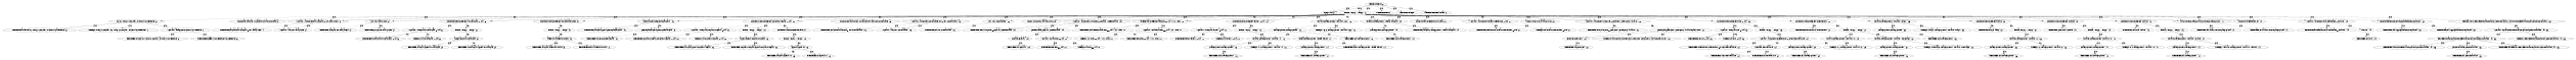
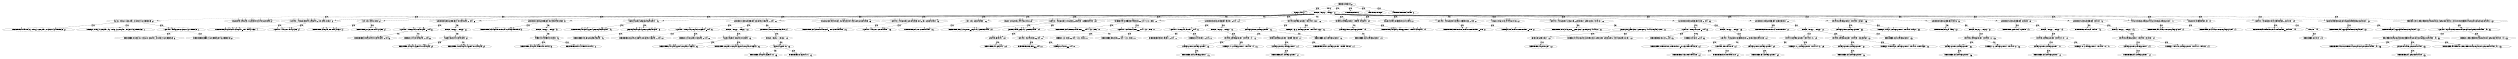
  digraph {
    edge [arrowhead=normal style=dashed]
    n1 [label=<(METHOD,execute)<SUB>81</SUB>>]
    n2 [label=<(PARAM,this)<SUB>81</SUB>>]
    n3 [label=<(BLOCK,&lt;empty&gt;,&lt;empty&gt;)<SUB>81</SUB>>]
    n4 [label=<(MODIFIER,PUBLIC)>]
    n5 [label=<(MODIFIER,VIRTUAL)>]
    n6 [label=<(METHOD_RETURN,boolean)<SUB>81</SUB>>]
    n7 [label=<(log,log(&quot;Using jvc compiler&quot;, Project.MSG_VERBOSE))<SUB>82</SUB>>]
    n8 [label=<(LOCAL,Path classpath: org.apache.tools.ant.types.Path)<SUB>84</SUB>>]
    n9 [label=<(&lt;operator&gt;.assignment,Path classpath = new Path(project))<SUB>84</SUB>>]
    n10 [label=<(&lt;init&gt;,new Path(project))<SUB>84</SUB>>]
    n11 [label=<(CONTROL_STRUCTURE,IF,if (bootclasspath != null))<SUB>88</SUB>>]
    n12 [label=<(CONTROL_STRUCTURE,IF,if (includeJavaRuntime))<SUB>92</SUB>>]
    n13 [label=<(append,append(getCompileClasspath()))<SUB>98</SUB>>]
    n14 [label=<(CONTROL_STRUCTURE,IF,if (compileSourcepath != null))<SUB>102</SUB>>]
    n15 [label=<(LOCAL,Commandline cmd: org.apache.tools.ant.types.Commandline)<SUB>108</SUB>>]
    n16 [label=<(&lt;operator&gt;.assignment,Commandline cmd = new Commandline())<SUB>108</SUB>>]
    n17 [label=<(&lt;init&gt;,new Commandline())<SUB>108</SUB>>]
    n18 [label=<(LOCAL,String exec: java.lang.String)<SUB>109</SUB>>]
    n19 [label=<(&lt;operator&gt;.assignment,String exec = getJavac().getExecutable())<SUB>109</SUB>>]
    n20 [label=<(setExecutable,setExecutable(exec == null ? &quot;jvc&quot; : exec))<SUB>110</SUB>>]
    n21 [label=<(CONTROL_STRUCTURE,IF,if (destDir != null))<SUB>112</SUB>>]
    n22 [label=<(setValue,createArgument().setValue(&quot;/cp:p&quot;))<SUB>118</SUB>>]
    n23 [label=<(setPath,createArgument().setPath(classpath))<SUB>419</SUB>>]
    n24 [label=<(LOCAL,boolean msExtensions: boolean)<SUB>121</SUB>>]
    n25 [label=<(&lt;operator&gt;.assignment,boolean msExtensions = true)<SUB>121</SUB>>]
    n26 [label=<(LOCAL,String mse: java.lang.String)<SUB>122</SUB>>]
    n27 [label=<(&lt;operator&gt;.assignment,String mse = getProject().getProperty(&quot;build.co...)<SUB>122</SUB>>]
    n28 [label=<(CONTROL_STRUCTURE,IF,if (mse != null))<SUB>123</SUB>>]
    n29 [label=<(CONTROL_STRUCTURE,IF,if (msExtensions))<SUB>127</SUB>>]
    n30 [label=<(setValue,createArgument().setValue(&quot;/nologo&quot;))<SUB>135</SUB>>]
    n31 [label=<(CONTROL_STRUCTURE,IF,if (debug))<SUB>137</SUB>>]
    n32 [label=<(CONTROL_STRUCTURE,IF,if (optimize))<SUB>140</SUB>>]
    n33 [label=<(CONTROL_STRUCTURE,IF,if (verbose))<SUB>143</SUB>>]
    n34 [label=<(addCurrentCompilerArgs,addCurrentCompilerArgs(cmd))<SUB>147</SUB>>]
    n35 [label=<(LOCAL,int firstFileName: int)<SUB>149</SUB>>]
    n36 [label=<(&lt;operator&gt;.assignment,int firstFileName = cmd.size())<SUB>149</SUB>>]
    n37 [label=<(logAndAddFilesToCompile,logAndAddFilesToCompile(cmd))<SUB>150</SUB>>]
    n38 [label=<(RETURN,return executeExternalCompile(cmd.getCommandlin...,return executeExternalCompile(cmd.getCommandlin...)<SUB>152</SUB>>]
    n39 [label=<(IDENTIFIER,attributes,log(&quot;Using jvc compiler&quot;, Project.MSG_VERBOSE))<SUB>82</SUB>>]
    n40 [label=<(LITERAL,&quot;Using jvc compiler&quot;,log(&quot;Using jvc compiler&quot;, Project.MSG_VERBOSE))<SUB>82</SUB>>]
    n41 [label=<(&lt;operator&gt;.fieldAccess,Project.MSG_VERBOSE)<SUB>82</SUB>>]
    n42 [label=<(IDENTIFIER,classpath,Path classpath = new Path(project))<SUB>84</SUB>>]
    n43 [label=<(&lt;operator&gt;.alloc,new Path(project))<SUB>84</SUB>>]
    n44 [label=<(IDENTIFIER,classpath,new Path(project))<SUB>84</SUB>>]
    n45 [label=<(IDENTIFIER,project,new Path(project))<SUB>84</SUB>>]
    n46 [label=<(&lt;operator&gt;.notEquals,bootclasspath != null)<SUB>88</SUB>>]
    n47 [label=<(BLOCK,&lt;empty&gt;,&lt;empty&gt;)<SUB>88</SUB>>]
+   n48 [label=<(IDENTIFIER,includeJavaRuntime,if (includeJavaRuntime))<SUB>92</SUB>>]
    n49 [label=<(BLOCK,&lt;empty&gt;,&lt;empty&gt;)<SUB>92</SUB>>]
    n50 [label=<(IDENTIFIER,classpath,append(getCompileClasspath()))<SUB>98</SUB>>]
    n51 [label=<(getCompileClasspath,getCompileClasspath())<SUB>98</SUB>>]
    n52 [label=<(&lt;operator&gt;.notEquals,compileSourcepath != null)<SUB>102</SUB>>]
    n53 [label=<(BLOCK,&lt;empty&gt;,&lt;empty&gt;)<SUB>102</SUB>>]
    n54 [label=<(CONTROL_STRUCTURE,ELSE,else)<SUB>104</SUB>>]
    n55 [label=<(IDENTIFIER,cmd,Commandline cmd = new Commandline())<SUB>108</SUB>>]
    n56 [label=<(&lt;operator&gt;.alloc,new Commandline())<SUB>108</SUB>>]
    n57 [label=<(IDENTIFIER,cmd,new Commandline())<SUB>108</SUB>>]
    n58 [label=<(IDENTIFIER,exec,String exec = getJavac().getExecutable())<SUB>109</SUB>>]
    n59 [label=<(getExecutable,getJavac().getExecutable())<SUB>109</SUB>>]
    n60 [label=<(IDENTIFIER,cmd,setExecutable(exec == null ? &quot;jvc&quot; : exec))<SUB>110</SUB>>]
    n61 [label=<(&lt;operator&gt;.conditional,exec == null ? &quot;jvc&quot; : exec)<SUB>110</SUB>>]
    n62 [label=<(&lt;operator&gt;.notEquals,destDir != null)<SUB>112</SUB>>]
    n63 [label=<(BLOCK,&lt;empty&gt;,&lt;empty&gt;)<SUB>112</SUB>>]
    n64 [label=<(createArgument,createArgument())<SUB>118</SUB>>]
    n65 [label=<(LITERAL,&quot;/cp:p&quot;,createArgument().setValue(&quot;/cp:p&quot;))<SUB>118</SUB>>]
    n66 [label=<(createArgument,createArgument())<SUB>119</SUB>>]
    n67 [label=<(IDENTIFIER,classpath,createArgument().setPath(classpath))<SUB>119</SUB>>]
    n68 [label=<(IDENTIFIER,msExtensions,boolean msExtensions = true)<SUB>121</SUB>>]
    n69 [label=<(LITERAL,true,boolean msExtensions = true)<SUB>121</SUB>>]
    n70 [label=<(IDENTIFIER,mse,String mse = getProject().getProperty(&quot;build.co...)<SUB>122</SUB>>]
    n71 [label=<(getProperty,getProject().getProperty(&quot;build.compiler.jvc.ex...)<SUB>122</SUB>>]
    n72 [label=<(&lt;operator&gt;.notEquals,mse != null)<SUB>123</SUB>>]
    n73 [label=<(BLOCK,&lt;empty&gt;,&lt;empty&gt;)<SUB>123</SUB>>]
    n74 [label=<(IDENTIFIER,msExtensions,if (msExtensions))<SUB>127</SUB>>]
    n75 [label=<(BLOCK,&lt;empty&gt;,&lt;empty&gt;)<SUB>127</SUB>>]
    n76 [label=<(createArgument,createArgument())<SUB>135</SUB>>]
    n77 [label=<(LITERAL,&quot;/nologo&quot;,createArgument().setValue(&quot;/nologo&quot;))<SUB>135</SUB>>]
    n78 [label=<(IDENTIFIER,debug,if (debug))<SUB>137</SUB>>]
    n79 [label=<(BLOCK,&lt;empty&gt;,&lt;empty&gt;)<SUB>137</SUB>>]
    n80 [label=<(IDENTIFIER,optimize,if (optimize))<SUB>140</SUB>>]
    n81 [label=<(BLOCK,&lt;empty&gt;,&lt;empty&gt;)<SUB>140</SUB>>]
    n82 [label=<(IDENTIFIER,verbose,if (verbose))<SUB>143</SUB>>]
    n83 [label=<(BLOCK,&lt;empty&gt;,&lt;empty&gt;)<SUB>143</SUB>>]
    n84 [label=<(IDENTIFIER,this,addCurrentCompilerArgs(cmd))<SUB>147</SUB>>]
    n85 [label=<(IDENTIFIER,cmd,addCurrentCompilerArgs(cmd))<SUB>147</SUB>>]
    n86 [label=<(IDENTIFIER,firstFileName,int firstFileName = cmd.size())<SUB>149</SUB>>]
    n87 [label=<(size,size())<SUB>149</SUB>>]
    n88 [label=<(IDENTIFIER,this,logAndAddFilesToCompile(cmd))<SUB>150</SUB>>]
    n89 [label=<(IDENTIFIER,cmd,logAndAddFilesToCompile(cmd))<SUB>150</SUB>>]
    n90 [label=<(&lt;operator&gt;.equals,executeExternalCompile(cmd.getCommandline(), fi...)<SUB>153</SUB>>]
    n91 [label=<(IDENTIFIER,Project,log(&quot;Using jvc compiler&quot;, Project.MSG_VERBOSE))<SUB>82</SUB>>]
    n92 [label=<(FIELD_IDENTIFIER,MSG_VERBOSE,MSG_VERBOSE)<SUB>82</SUB>>]
    n93 [label=<(IDENTIFIER,bootclasspath,bootclasspath != null)<SUB>88</SUB>>]
    n94 [label=<(LITERAL,null,bootclasspath != null)<SUB>88</SUB>>]
    n95 [label=<(append,append(bootclasspath))<SUB>89</SUB>>]
    n96 [label=<(IDENTIFIER,classpath,append(bootclasspath))<SUB>89</SUB>>]
    n97 [label=<(IDENTIFIER,bootclasspath,append(bootclasspath))<SUB>89</SUB>>]
    n98 [label=<(addExtdirs,addExtdirs(extdirs))<SUB>95</SUB>>]
    n99 [label=<(IDENTIFIER,classpath,addExtdirs(extdirs))<SUB>95</SUB>>]
    n100 [label=<(IDENTIFIER,extdirs,addExtdirs(extdirs))<SUB>95</SUB>>]
    n101 [label=<(IDENTIFIER,this,getCompileClasspath())<SUB>98</SUB>>]
    n102 [label=<(IDENTIFIER,compileSourcepath,compileSourcepath != null)<SUB>102</SUB>>]
    n103 [label=<(LITERAL,null,compileSourcepath != null)<SUB>102</SUB>>]
    n104 [label=<(append,append(compileSourcepath))<SUB>103</SUB>>]
    n105 [label=<(BLOCK,&lt;empty&gt;,&lt;empty&gt;)<SUB>104</SUB>>]
    n106 [label=<(IDENTIFIER,classpath,append(compileSourcepath))<SUB>103</SUB>>]
    n107 [label=<(IDENTIFIER,compileSourcepath,append(compileSourcepath))<SUB>103</SUB>>]
    n108 [label=<(append,append(src))<SUB>105</SUB>>]
    n109 [label=<(IDENTIFIER,classpath,append(src))<SUB>105</SUB>>]
    n110 [label=<(IDENTIFIER,src,append(src))<SUB>105</SUB>>]
    n111 [label=<(getJavac,getJavac())<SUB>109</SUB>>]
    n112 [label=<(IDENTIFIER,this,getJavac())<SUB>109</SUB>>]
    n113 [label=<(&lt;operator&gt;.equals,exec == null)<SUB>110</SUB>>]
    n114 [label=<(LITERAL,&quot;jvc&quot;,exec == null ? &quot;jvc&quot; : exec)<SUB>110</SUB>>]
    n115 [label=<(IDENTIFIER,exec,exec == null ? &quot;jvc&quot; : exec)<SUB>110</SUB>>]
    n116 [label=<(IDENTIFIER,exec,exec == null)<SUB>110</SUB>>]
    n117 [label=<(LITERAL,null,exec == null)<SUB>110</SUB>>]
    n118 [label=<(IDENTIFIER,destDir,destDir != null)<SUB>112</SUB>>]
    n119 [label=<(LITERAL,null,destDir != null)<SUB>112</SUB>>]
    n120 [label=<(setValue,createArgument().setValue(&quot;/d&quot;))<SUB>113</SUB>>]
    n121 [label=<(setFile,createArgument().setFile(destDir))<SUB>114</SUB>>]
    n122 [label=<(createArgument,createArgument())<SUB>113</SUB>>]
    n123 [label=<(LITERAL,&quot;/d&quot;,createArgument().setValue(&quot;/d&quot;))<SUB>113</SUB>>]
    n124 [label=<(createArgument,createArgument())<SUB>114</SUB>>]
    n125 [label=<(IDENTIFIER,destDir,createArgument().setFile(destDir))<SUB>114</SUB>>]
    n126 [label=<(IDENTIFIER,cmd,createArgument())<SUB>113</SUB>>]
    n127 [label=<(IDENTIFIER,cmd,createArgument())<SUB>114</SUB>>]
    n128 [label=<(IDENTIFIER,cmd,createArgument())<SUB>118</SUB>>]
    n129 [label=<(IDENTIFIER,cmd,createArgument())<SUB>119</SUB>>]
    n130 [label=<(getProject,getProject())<SUB>122</SUB>>]
    n131 [label=<(LITERAL,&quot;build.compiler.jvc.extensions&quot;,getProject().getProperty(&quot;build.compiler.jvc.ex...)<SUB>122</SUB>>]
    n132 [label=<(IDENTIFIER,this,getProject())<SUB>122</SUB>>]
    n133 [label=<(IDENTIFIER,mse,mse != null)<SUB>123</SUB>>]
    n134 [label=<(LITERAL,null,mse != null)<SUB>123</SUB>>]
    n135 [label=<(&lt;operator&gt;.assignment,msExtensions = Project.toBoolean(mse))<SUB>124</SUB>>]
    n136 [label=<(IDENTIFIER,msExtensions,msExtensions = Project.toBoolean(mse))<SUB>124</SUB>>]
    n137 [label=<(toBoolean,toBoolean(mse))<SUB>124</SUB>>]
    n138 [label=<(IDENTIFIER,Project,toBoolean(mse))<SUB>124</SUB>>]
    n139 [label=<(IDENTIFIER,mse,toBoolean(mse))<SUB>124</SUB>>]
    n140 [label=<(setValue,createArgument().setValue(&quot;/x-&quot;))<SUB>129</SUB>>]
    n141 [label=<(setValue,createArgument().setValue(&quot;/nomessage&quot;))<SUB>131</SUB>>]
    n142 [label=<(createArgument,createArgument())<SUB>129</SUB>>]
    n143 [label=<(LITERAL,&quot;/x-&quot;,createArgument().setValue(&quot;/x-&quot;))<SUB>129</SUB>>]
    n144 [label=<(createArgument,createArgument())<SUB>131</SUB>>]
    n145 [label=<(LITERAL,&quot;/nomessage&quot;,createArgument().setValue(&quot;/nomessage&quot;))<SUB>131</SUB>>]
    n146 [label=<(IDENTIFIER,cmd,createArgument())<SUB>129</SUB>>]
    n147 [label=<(IDENTIFIER,cmd,createArgument())<SUB>131</SUB>>]
    n148 [label=<(IDENTIFIER,cmd,createArgument())<SUB>135</SUB>>]
    n149 [label=<(setValue,createArgument().setValue(&quot;/g&quot;))<SUB>138</SUB>>]
    n150 [label=<(createArgument,createArgument())<SUB>138</SUB>>]
    n151 [label=<(LITERAL,&quot;/g&quot;,createArgument().setValue(&quot;/g&quot;))<SUB>138</SUB>>]
    n152 [label=<(IDENTIFIER,cmd,createArgument())<SUB>138</SUB>>]
    n153 [label=<(setValue,createArgument().setValue(&quot;/O&quot;))<SUB>141</SUB>>]
    n154 [label=<(createArgument,createArgument())<SUB>141</SUB>>]
    n155 [label=<(LITERAL,&quot;/O&quot;,createArgument().setValue(&quot;/O&quot;))<SUB>141</SUB>>]
    n156 [label=<(IDENTIFIER,cmd,createArgument())<SUB>141</SUB>>]
    n157 [label=<(setValue,createArgument().setValue(&quot;/verbose&quot;))<SUB>144</SUB>>]
    n158 [label=<(createArgument,createArgument())<SUB>144</SUB>>]
    n159 [label=<(LITERAL,&quot;/verbose&quot;,createArgument().setValue(&quot;/verbose&quot;))<SUB>144</SUB>>]
    n160 [label=<(IDENTIFIER,cmd,createArgument())<SUB>144</SUB>>]
    n161 [label=<(IDENTIFIER,cmd,size())<SUB>149</SUB>>]
    n162 [label=<(executeExternalCompile,executeExternalCompile(cmd.getCommandline(), fi...)<SUB>153</SUB>>]
    n163 [label=<(LITERAL,0,executeExternalCompile(cmd.getCommandline(), fi...)<SUB>153</SUB>>]
    n164 [label=<(IDENTIFIER,this,executeExternalCompile(cmd.getCommandline(), fi...)<SUB>153</SUB>>]
    n165 [label=<(getCommandline,getCommandline())<SUB>153</SUB>>]
    n166 [label=<(IDENTIFIER,firstFileName,executeExternalCompile(cmd.getCommandline(), fi...)<SUB>153</SUB>>]
    n167 [label=<(IDENTIFIER,cmd,getCommandline())<SUB>153</SUB>>]
    n1 -> n2 [arrowhead=dot label="AST: "]
    n1 -> n2 [label="DDG: " style=solid]
    n1 -> n3 [arrowhead=dot label="AST: "]
    n1 -> n4 [label="AST: "]
    n1 -> n5 [label="AST: " style=solid]
    n1 -> n6 [arrowhead=dot label="AST: " style=solid]
    n3 -> n7 [label="AST: "]
    n3 -> n8 [arrowhead=dot label="AST: "]
    n3 -> n9 [label="AST: " style=solid]
    n3 -> n10 [arrowhead=dot label="AST: " style=solid]
    n3 -> n11 [label="AST: " style=solid]
    n3 -> n12 [arrowhead=dot label="AST: "]
    n3 -> n13 [arrowhead=dot label="AST: " style=solid]
    n3 -> n14 [label="AST: " style=solid]
    n3 -> n15 [label="AST: "]
    n3 -> n16 [label="AST: "]
    n3 -> n17 [label="AST: "]
    n3 -> n18 [label="AST: " style=solid]
    n3 -> n19 [arrowhead=dot label="AST: " style=solid]
    n3 -> n20 [arrowhead=dot label="AST: " style=solid]
    n3 -> n21 [label="AST: " style=solid]
    n3 -> n22 [label="AST: "]
    n3 -> n23 [label="AST: "]
    n3 -> n24 [label="AST: "]
    n3 -> n25 [label="AST: "]
    n3 -> n26 [arrowhead=dot label="AST: "]
    n3 -> n27 [label="AST: " style=solid]
    n3 -> n28 [label="AST: " style=solid]
    n3 -> n29 [arrowhead=dot label="AST: "]
    n3 -> n30 [label="AST: "]
    n3 -> n31 [label="AST: " style=solid]
    n3 -> n32 [label="AST: " style=solid]
    n3 -> n33 [arrowhead=dot label="AST: " style=solid]
    n3 -> n34 [label="AST: " style=solid]
    n3 -> n35 [arrowhead=dot label="AST: " style=solid]
    n3 -> n36 [arrowhead=dot label="AST: "]
    n3 -> n37 [arrowhead=dot label="AST: "]
    n3 -> n38 [label="AST: "]
    n7 -> n39 [arrowhead=dot label="AST: " style=solid]
    n7 -> n40 [label="AST: "]
    n7 -> n41 [arrowhead=dot label="AST: " style=solid]
    n9 -> n42 [arrowhead=dot label="AST: "]
    n9 -> n43 [arrowhead=dot label="AST: " style=solid]
    n10 -> n44 [arrowhead=dot label="AST: "]
    n10 -> n45 [arrowhead=dot label="AST: " style=solid]
    n11 -> n46 [arrowhead=dot label="AST: "]
    n11 -> n47 [label="AST: " style=solid]
+   n12 -> n48 [label="AST: " style=solid]
    n12 -> n49 [arrowhead=dot label="AST: "]
    n13 -> n50 [label="AST: " style=solid]
    n13 -> n51 [label="AST: "]
    n14 -> n52 [label="AST: "]
    n14 -> n53 [arrowhead=dot label="AST: " style=solid]
    n14 -> n54 [arrowhead=dot label="AST: "]
    n16 -> n55 [label="AST: "]
    n16 -> n56 [arrowhead=dot label="AST: " style=solid]
    n17 -> n57 [label="AST: "]
    n19 -> n58 [label="AST: " style=solid]
    n19 -> n59 [label="AST: "]
    n20 -> n60 [label="AST: " style=solid]
    n20 -> n61 [label="AST: "]
    n21 -> n62 [label="AST: "]
    n21 -> n63 [label="AST: "]
    n22 -> n64 [arrowhead=dot label="AST: "]
    n22 -> n65 [arrowhead=dot label="AST: "]
    n23 -> n66 [label="AST: "]
    n23 -> n67 [arrowhead=dot label="AST: " style=solid]
    n25 -> n68 [arrowhead=dot label="AST: " style=solid]
    n25 -> n69 [label="AST: "]
    n27 -> n70 [arrowhead=dot label="AST: " style=solid]
    n27 -> n71 [arrowhead=dot label="AST: "]
    n28 -> n72 [label="AST: "]
    n28 -> n73 [label="AST: " style=solid]
    n29 -> n74 [arrowhead=dot label="AST: " style=solid]
    n29 -> n75 [arrowhead=dot label="AST: "]
    n30 -> n76 [label="AST: " style=solid]
    n30 -> n77 [label="AST: " style=solid]
    n31 -> n78 [label="AST: " style=solid]
    n31 -> n79 [arrowhead=dot label="AST: "]
    n32 -> n80 [label="AST: " style=solid]
    n32 -> n81 [arrowhead=dot label="AST: "]
    n33 -> n82 [label="AST: " style=solid]
    n33 -> n83 [arrowhead=dot label="AST: " style=solid]
    n34 -> n84 [label="AST: "]
    n34 -> n85 [arrowhead=dot label="AST: "]
    n36 -> n86 [arrowhead=dot label="AST: " style=solid]
    n36 -> n87 [label="AST: "]
    n37 -> n88 [label="AST: " style=solid]
    n37 -> n89 [arrowhead=dot label="AST: "]
    n38 -> n90 [arrowhead=dot label="AST: "]
    n41 -> n91 [arrowhead=dot label="AST: "]
    n41 -> n92 [label="AST: "]
    n46 -> n93 [arrowhead=dot label="AST: " style=solid]
    n46 -> n94 [arrowhead=dot label="AST: "]
    n47 -> n95 [arrowhead=dot label="AST: "]
    n49 -> n98 [label="AST: "]
    n51 -> n101 [label="AST: "]
    n52 -> n102 [label="AST: "]
    n52 -> n103 [label="AST: "]
    n53 -> n104 [label="AST: " style=solid]
    n54 -> n105 [arrowhead=dot label="AST: " style=solid]
    n59 -> n111 [label="AST: "]
    n61 -> n113 [arrowhead=dot label="AST: "]
    n61 -> n114 [label="AST: "]
    n61 -> n115 [arrowhead=dot label="AST: "]
    n62 -> n118 [arrowhead=dot label="AST: "]
    n62 -> n119 [label="AST: " style=solid]
    n63 -> n120 [label="AST: " style=solid]
    n63 -> n121 [arrowhead=dot label="AST: "]
    n64 -> n128 [arrowhead=dot label="AST: " style=solid]
    n66 -> n129 [label="AST: "]
    n71 -> n130 [label="AST: " style=solid]
    n71 -> n131 [arrowhead=dot label="AST: "]
    n72 -> n133 [label="AST: " style=solid]
    n72 -> n134 [arrowhead=dot label="DDG: "]
    n73 -> n135 [label="AST: " style=solid]
    n75 -> n140 [label="AST: "]
    n75 -> n141 [arrowhead=dot label="AST: " style=solid]
    n76 -> n148 [label="AST: "]
    n79 -> n149 [arrowhead=dot label="AST: " style=solid]
    n81 -> n153 [arrowhead=dot label="AST: " style=solid]
    n83 -> n157 [label="AST: " style=solid]
    n87 -> n161 [label="AST: "]
    n90 -> n162 [arrowhead=dot label="AST: "]
    n90 -> n163 [label="AST: " style=solid]
    n95 -> n96 [label="AST: " style=solid]
    n95 -> n97 [label="AST: "]
    n98 -> n99 [label="AST: " style=solid]
    n98 -> n100 [arrowhead=dot label="AST: " style=solid]
    n104 -> n106 [arrowhead=dot label="AST: " style=solid]
    n104 -> n107 [label="AST: " style=solid]
    n105 -> n108 [label="AST: " style=solid]
    n108 -> n109 [arrowhead=dot label="AST: "]
    n108 -> n110 [arrowhead=dot label="AST: " style=solid]
    n111 -> n112 [label="AST: "]
    n113 -> n116 [label="AST: " style=solid]
    n113 -> n117 [label="AST: "]
    n120 -> n122 [arrowhead=dot label="AST: " style=solid]
    n120 -> n123 [label="AST: " style=solid]
    n121 -> n124 [arrowhead=dot label="AST: " style=solid]
    n121 -> n125 [arrowhead=dot label="AST: "]
    n122 -> n126 [label="AST: " style=solid]
    n124 -> n127 [arrowhead=dot label="AST: "]
    n130 -> n132 [arrowhead=dot label="AST: "]
    n135 -> n136 [arrowhead=dot label="AST: "]
    n135 -> n137 [label="AST: "]
    n137 -> n138 [arrowhead=dot label="AST: "]
    n137 -> n139 [arrowhead=dot label="AST: "]
    n140 -> n142 [arrowhead=dot label="AST: "]
    n140 -> n143 [arrowhead=dot label="AST: " style=solid]
    n141 -> n144 [arrowhead=dot label="AST: " style=solid]
    n141 -> n145 [arrowhead=dot label="AST: " style=solid]
    n142 -> n146 [arrowhead=dot label="AST: "]
    n144 -> n147 [label="AST: "]
    n149 -> n150 [label="AST: "]
    n149 -> n151 [arrowhead=dot label="AST: " style=solid]
    n150 -> n152 [label="AST: " style=solid]
    n153 -> n154 [label="AST: "]
    n153 -> n155 [arrowhead=dot label="AST: "]
    n154 -> n156 [label="AST: " style=solid]
    n157 -> n158 [label="AST: "]
    n157 -> n159 [arrowhead=dot label="AST: " style=solid]
    n158 -> n160 [label="AST: " style=solid]
    n162 -> n164 [arrowhead=dot label="AST: " style=solid]
    n162 -> n165 [label="AST: " style=solid]
    n162 -> n166 [label="AST: " style=solid]
    n165 -> n167 [label="AST: "]
  }
